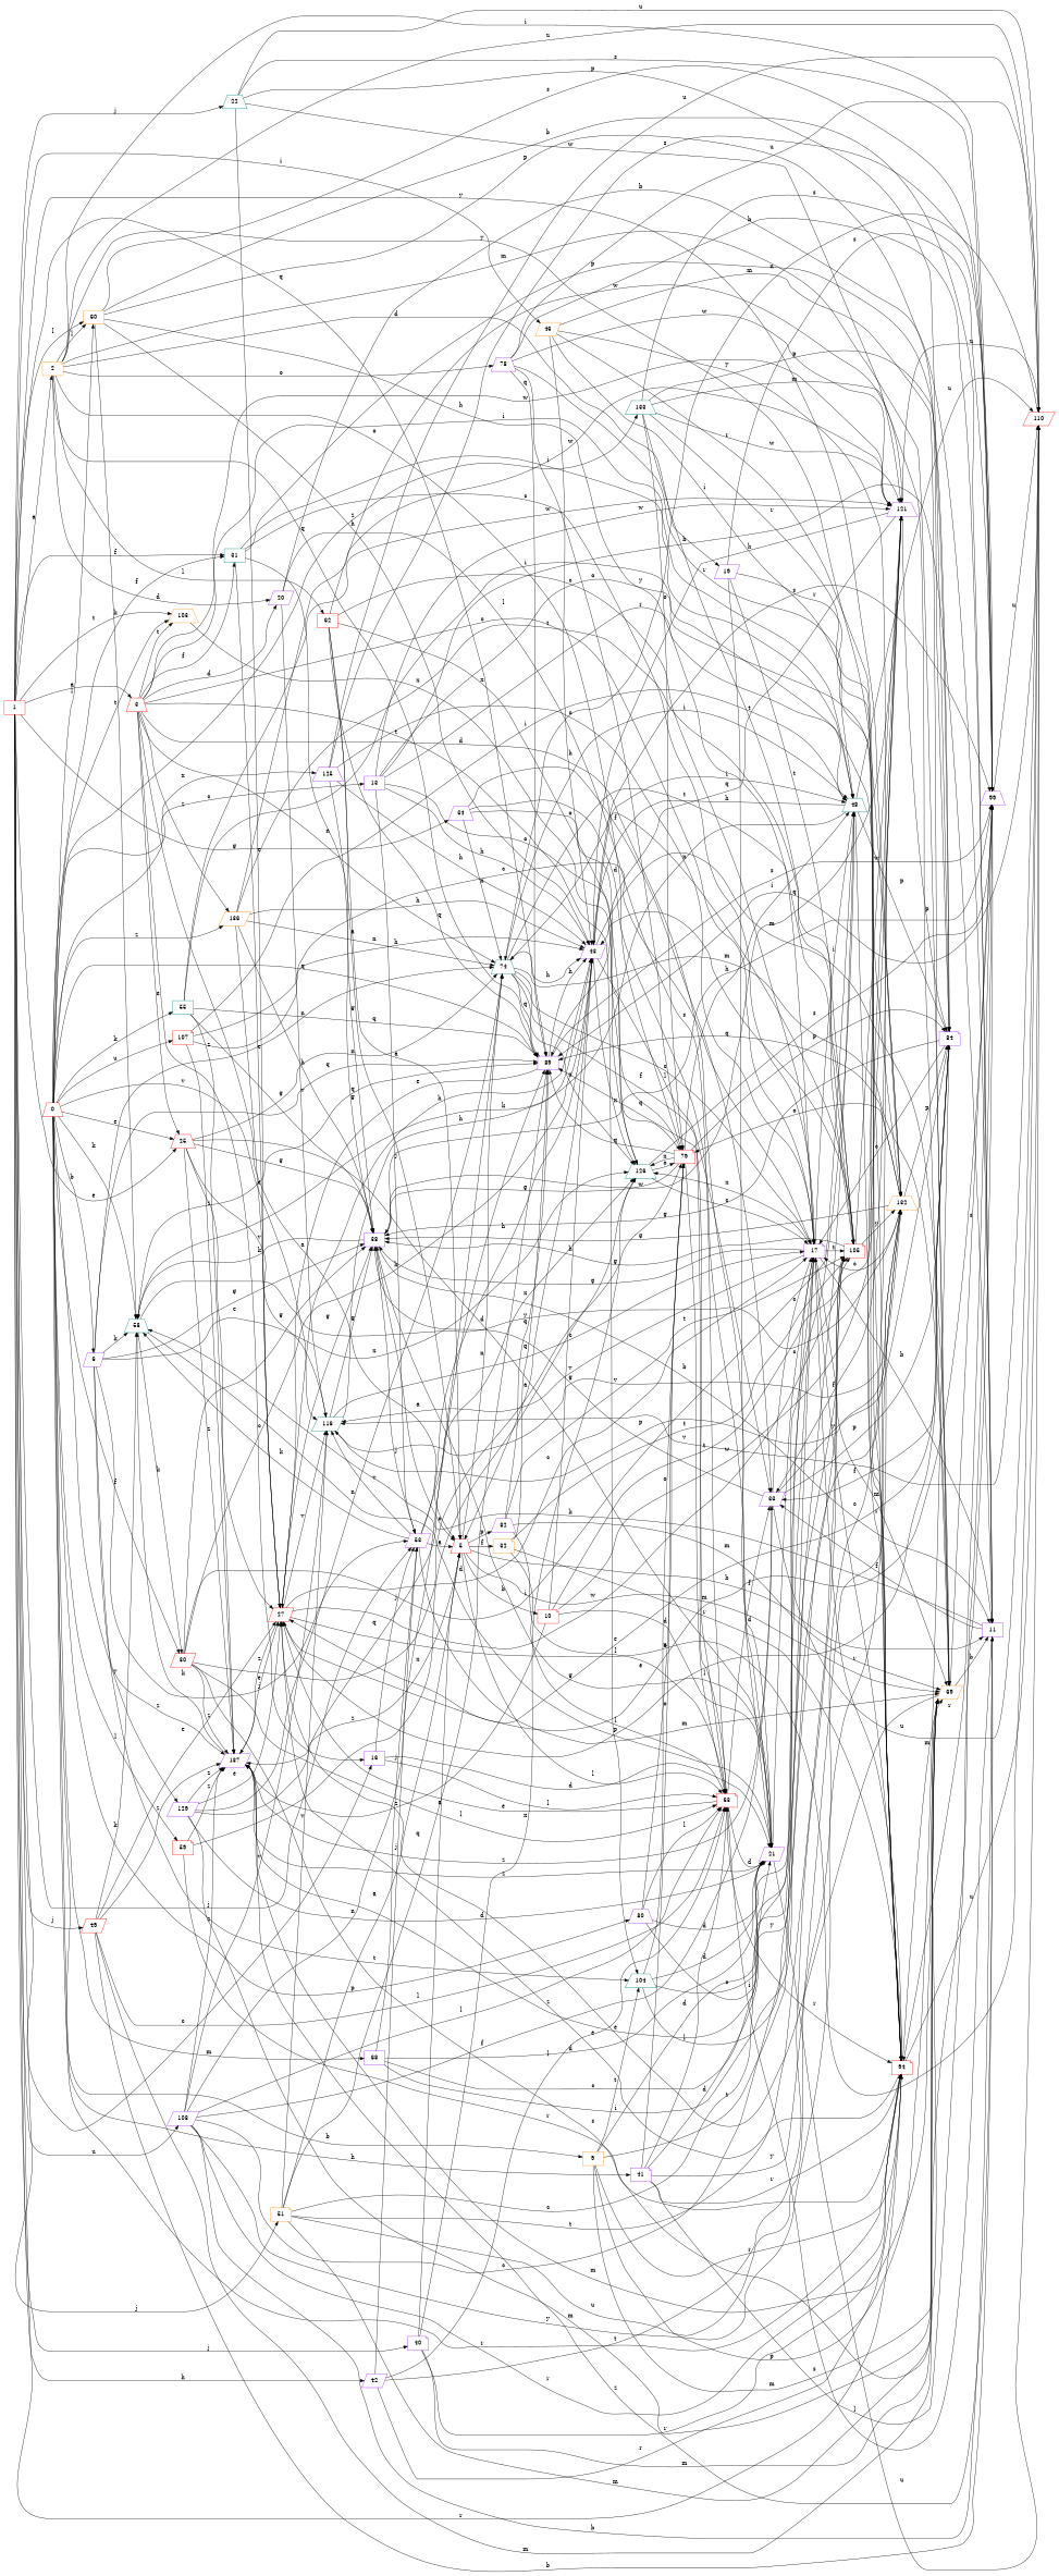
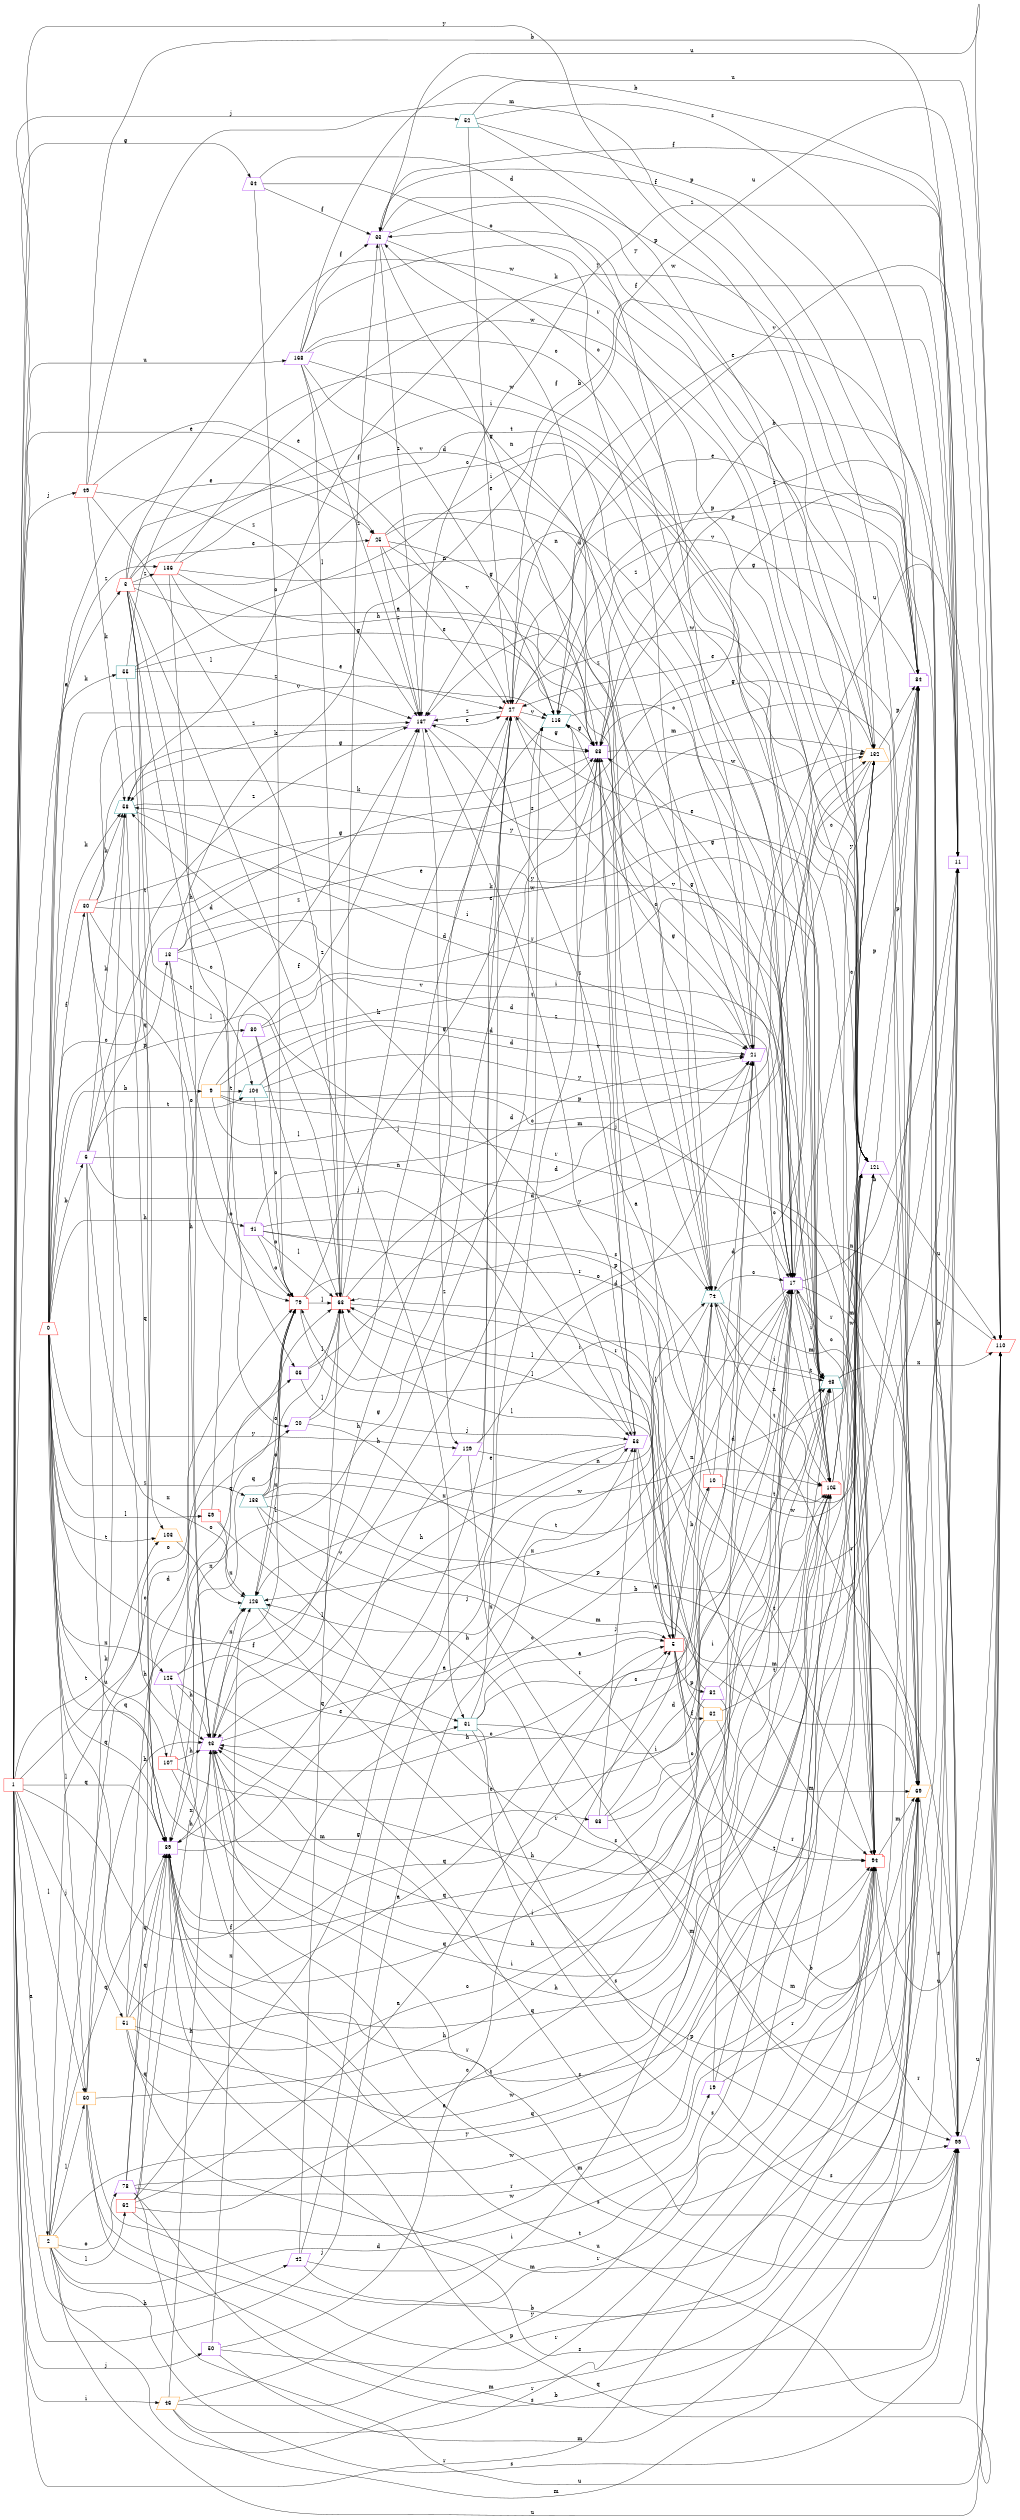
  strict digraph {
    rankdir=LR
    node [color=purple shape=trapezium]
    0 [color=red]
    6 [shape=parallelogram]
    9 [color=darkorange shape=box]
    13 [shape=box]
    25 [color=red]
    30 [color=red shape=parallelogram]
    31 [color=teal shape=box]
    41 [shape=note]
    55 [color=teal shape=box]
    58 [color=teal]
    59 [color=red shape=note]
    60 [color=darkorange shape=box]
    68 [shape=box]
    80
    89 [shape=box]
    94 [color=red shape=note]
    103 [color=darkorange]
    107 [color=red shape=note]
    116 [color=teal shape=parallelogram]
    125
    129 [shape=parallelogram]
    133 [color=teal]
-   136 [color=darkorange shape=parallelogram]
+   136 [color=red shape=parallelogram]
    53 [shape=parallelogram]
    74 [color=teal]
    104 [color=teal]
    137 [shape=parallelogram]
    38 [shape=box]
    126 [color=teal]
    69 [color=darkorange shape=parallelogram]
    21 [shape=parallelogram]
    84 [shape=note]
    105 [color=red shape=note]
    132 [color=darkorange]
    79 [color=red shape=note]
    121
    11 [shape=box]
    43 [shape=parallelogram]
    27 [color=red shape=parallelogram]
    99
    48 [color=teal]
    63 [color=red shape=note]
-   5 [color=red]
+   5 [color=red shape=box]
    17 [shape=note]
    110 [color=red shape=parallelogram]
    1 [color=red shape=box]
    2 [color=darkorange shape=note]
    3 [color=red]
-   16 [shape=box]
+   16 [shape=box label=36]
    34
    42 [shape=parallelogram]
    46 [color=darkorange shape=parallelogram]
    49 [color=red shape=parallelogram]
-   50 [shape=note label=40]
+   50 [shape=note]
    51 [color=darkorange shape=note]
-   52 [color=teal label=22]
-   108 [shape=parallelogram]
+   52 [color=teal]
+   108 [shape=parallelogram label=168]
    19 [shape=parallelogram]
    20 [shape=parallelogram]
    62 [color=red shape=box]
    78
    33 [shape=parallelogram]
    10 [color=red shape=note]
    32 [color=darkorange shape=note]
    82
    0 -> 6 [label=b]
    0 -> 9 [label=b]
    0 -> 13 [label=c]
    0 -> 25 [label=e]
    0 -> 30 [label=f]
    0 -> 31 [label=f]
    0 -> 41 [label=h]
    0 -> 55 [label=k]
    0 -> 58 [label=k]
    0 -> 59 [label=l]
    0 -> 60 [label=l]
    0 -> 68 [label=m]
    0 -> 80 [label=p]
    0 -> 89 [label=q]
    0 -> 94 [label=r]
    0 -> 103 [label=t]
    0 -> 107 [label=u]
    0 -> 116 [label=v]
    0 -> 125 [label=x]
    0 -> 129 [label=y]
    0 -> 133 [label=z]
    0 -> 136 [label=z]
    6 -> 58 [label=k]
    6 -> 89 [label=q]
    6 -> 53 [label=j]
    6 -> 74 [label=n]
    6 -> 104 [label=t]
    6 -> 137 [label=z]
    6 -> 38 [label=g]
    6 -> 126 [label=x]
    9 -> 94 [label=r]
    9 -> 104 [label=t]
    9 -> 69 [label=m]
    9 -> 21 [label=d]
    9 -> 84 [label=p]
    9 -> 105 [label=t]
    13 -> 94 [label=r]
    13 -> 53 [label=j]
    13 -> 132 [label=y]
    13 -> 79 [label=o]
    13 -> 121 [label=w]
    13 -> 11 [label=b]
    13 -> 43 [label=h]
    25 -> 116 [label=v]
    25 -> 74 [label=n]
    25 -> 137 [label=z]
    25 -> 38 [label=g]
    25 -> 21 [label=d]
    25 -> 27 [label=e]
-   58 -> 30 [label=k]
+   30 -> 58 [label=k]
    30 -> 137 [label=z]
    30 -> 38 [label=g]
    30 -> 79 [label=o]
    30 -> 43 [label=h]
    30 -> 99 [label=s]
    30 -> 48 [label=i]
    30 -> 63 [label=l]
    31 -> 84 [label=p]
    31 -> 27 [label=e]
+   31 -> 99 [label=s]
    31 -> 48 [label=i]
    31 -> 5 [label=a]
    31 -> 17 [label=c]
    41 -> 94 [label=r]
    41 -> 21 [label=d]
    41 -> 132 [label=y]
    41 -> 79 [label=o]
    41 -> 99 [label=s]
    41 -> 63 [label=l]
    55 -> 89 [label=q]
    55 -> 137 [label=z]
    55 -> 38 [label=g]
    55 -> 121 [label=w]
    55 -> 48 [label=i]
    58 -> 89 [label=q]
    58 -> 21 [label=d]
    58 -> 132 [label=y]
    59 -> 94 [label=r]
    59 -> 137 [label=z]
    59 -> 126 [label=x]
    60 -> 58 [label=k]
    60 -> 84 [label=p]
    60 -> 11 [label=b]
    60 -> 43 [label=h]
    60 -> 99 [label=s]
    60 -> 17 [label=h]
    68 -> 53 [label=j]
    68 -> 21 [label=d]
    68 -> 48 [label=i]
    68 -> 17 [label=c]
    80 -> 21 [label=d]
    80 -> 79 [label=o]
    80 -> 48 [label=i]
    80 -> 63 [label=l]
    89 -> 43 [label=h]
    89 -> 27 [label=e]
    89 -> 99 [label=s]
    94 -> 69 [label=m]
    94 -> 27 [label=e]
    94 -> 17 [label=c]
    94 -> 110 [label=u]
    103 -> 126 [label=x]
    107 -> 137 [label=z]
    107 -> 43 [label=h]
    107 -> 48 [label=i]
    107 -> 17 [label=c]
    116 -> 38 [label=g]
    116 -> 84 [label=p]
    116 -> 43 [label=h]
    116 -> 17 [label=c]
    125 -> 38 [label=g]
    125 -> 43 [label=h]
    125 -> 99 [label=s]
    125 -> 17 [label=c]
    125 -> 110 [label=u]
    129 -> 89 [label=q]
    129 -> 74 [label=n]
-   129 -> 137 [label=z]
+   137 -> 129 [label=z]
    129 -> 69 [label=m]
    129 -> 21 [label=d]
    129 -> 27 [label=e]
    133 -> 94 [label=r]
    133 -> 69 [label=m]
    133 -> 84 [label=p]
    133 -> 105 [label=t]
    133 -> 79 [label=o]
    133 -> 121 [label=w]
    133 -> 99 [label=s]
    136 -> 74 [label=n]
    136 -> 38 [label=h]
    136 -> 105 [label=t]
    136 -> 121 [label=w]
    136 -> 43 [label=h]
    136 -> 27 [label=e]
    53 -> 58 [label=k]
    53 -> 116 [label=v]
    53 -> 126 [label=x]
    53 -> 69 [label=m]
    53 -> 43 [label=h]
    53 -> 5 [label=a]
    74 -> 89 [label=q]
    74 -> 126 [label=x]
    74 -> 69 [label=m]
    74 -> 105 [label=t]
    74 -> 43 [label=h]
    74 -> 48 [label=i]
    74 -> 17 [label=c]
    74 -> 33 [label=f]
    104 -> 21 [label=d]
    104 -> 132 [label=y]
    104 -> 79 [label=o]
    104 -> 17 [label=c]
    137 -> 58 [label=k]
    137 -> 69 [label=m]
    137 -> 27 [label=e]
    38 -> 58 [label=k]
    38 -> 53 [label=j]
    38 -> 121 [label=w]
    38 -> 11 [label=b]
    38 -> 99 [label=s]
    38 -> 5 [label=a]
    126 -> 79 [label=o]
    126 -> 99 [label=s]
    126 -> 17 [label=c]
    69 -> 11 [label=b]
    69 -> 27 [label=e]
    69 -> 99 [label=s]
    21 -> 137 [label=z]
    21 -> 38 [label=g]
    21 -> 17 [label=c]
    21 -> 110 [label=u]
    84 -> 38 [label=g]
    84 -> 27 [label=e]
    84 -> 17 [label=c]
    84 -> 33 [label=f]
    105 -> 74 [label=n]
    105 -> 137 [label=z]
    105 -> 38 [label=g]
    105 -> 132 [label=y]
    105 -> 121 [label=w]
    105 -> 43 [label=h]
    132 -> 89 [label=q]
    132 -> 116 [label=v]
    132 -> 38 [label=g]
    132 -> 84 [label=p]
    132 -> 79 [label=o]
    132 -> 17 [label=c]
    79 -> 89 [label=q]
    79 -> 38 [label=g]
    79 -> 126 [label=x]
    79 -> 84 [label=p]
    79 -> 48 [label=i]
    79 -> 63 [label=l]
    121 -> 89 [label=q]
    121 -> 84 [label=p]
    121 -> 43 [label=h]
    121 -> 110 [label=u]
    121 -> 33 [label=f]
    11 -> 58 [label=k]
    11 -> 137 [label=z]
    11 -> 63 [label=l]
    11 -> 33 [label=f]
    43 -> 126 [label=x]
    43 -> 69 [label=m]
    43 -> 99 [label=s]
    43 -> 48 [label=i]
    43 -> 63 [label=l]
    43 -> 5 [label=a]
    27 -> 116 [label=v]
    27 -> 137 [label=z]
    27 -> 38 [label=g]
    27 -> 84 [label=p]
    27 -> 121 [label=w]
    27 -> 43 [label=h]
    27 -> 17 [label=c]
    27 -> 110 [label=u]
    99 -> 94 [label=r]
    99 -> 27 [label=e]
    99 -> 110 [label=u]
    48 -> 58 [label=k]
    48 -> 94 [label=r]
    48 -> 84 [label=p]
    48 -> 43 [label=h]
-   48 -> 110 [label=u]
+   48 -> 110 [label=x]
    63 -> 89 [label=q]
    63 -> 94 [label=r]
    63 -> 21 [label=d]
    63 -> 27 [label=e]
    63 -> 33 [label=f]
    5 -> 74 [label=n]
    5 -> 137 [label=z]
    5 -> 69 [label=m]
    5 -> 11 [label=b]
    5 -> 63 [label=l]
    5 -> 10 [label=b]
    5 -> 32 [label=f]
    5 -> 82 [label=p]
    17 -> 94 [label=r]
    17 -> 116 [label=v]
    17 -> 38 [label=g]
    17 -> 126 [label=x]
    17 -> 69 [label=m]
    17 -> 105 [label=t]
    17 -> 11 [label=b]
    17 -> 48 [label=i]
    110 -> 89 [label=q]
    110 -> 116 [label=v]
    110 -> 74 [label=n]
    1 -> 25 [label=e]
    1 -> 31 [label=f]
    1 -> 60 [label=l]
    1 -> 89 [label=q]
    1 -> 94 [label=r]
    1 -> 103 [label=t]
    1 -> 53 [label=j]
    1 -> 132 [label=y]
    1 -> 2 [label=a]
    1 -> 3 [label=a]
    1 -> 16 [label=c]
    1 -> 34 [label=g]
    1 -> 42 [label=h]
    1 -> 46 [label=i]
    1 -> 49 [label=j]
    1 -> 50 [label=j]
    1 -> 51 [label=j]
    1 -> 52 [label=j]
    1 -> 108 [label=u]
    2 -> 60 [label=l]
    2 -> 89 [label=q]
    2 -> 69 [label=m]
    2 -> 132 [label=y]
    2 -> 79 [label=o]
-   2 -> 99 [label=i]
+   2 -> 99 [label=s]
    2 -> 110 [label=u]
    2 -> 19 [label=d]
    2 -> 20 [label=d]
    2 -> 62 [label=l]
    2 -> 78 [label=o]
    3 -> 25 [label=e]
    3 -> 31 [label=f]
    3 -> 103 [label=t]
    3 -> 136 [label=z]
-   3 -> 74 [label=n]
    3 -> 104 [label=t]
    3 -> 21 [label=d]
    3 -> 121 [label=w]
    3 -> 48 [label=i]
    3 -> 5 [label=a]
    3 -> 17 [label=c]
    3 -> 16 [label=c]
    3 -> 20 [label=d]
    16 -> 53 [label=j]
    16 -> 21 [label=d]
    16 -> 63 [label=l]
-   34 -> 74 [label=n]
+   34 -> 74 [label=o]
    34 -> 21 [label=d]
    34 -> 79 [label=o]
    34 -> 33 [label=f]
    42 -> 94 [label=r]
    42 -> 53 [label=j]
    42 -> 105 [label=t]
    42 -> 63 [label=l]
    46 -> 94 [label=r]
    46 -> 69 [label=m]
    46 -> 132 [label=y]
    46 -> 43 [label=h]
    46 -> 48 [label=i]
    49 -> 58 [label=k]
    49 -> 137 [label=z]
    49 -> 69 [label=m]
    49 -> 11 [label=b]
    49 -> 27 [label=e]
    49 -> 63 [label=l]
    50 -> 94 [label=r]
    50 -> 126 [label=x]
    50 -> 69 [label=m]
    50 -> 5 [label=a]
    51 -> 89 [label=q]
    51 -> 116 [label=v]
    51 -> 69 [label=m]
    51 -> 105 [label=t]
-   51 -> 121 [label=u]
+   51 -> 121 [label=w]
    51 -> 5 [label=a]
    51 -> 17 [label=c]
    52 -> 84 [label=p]
    52 -> 121 [label=w]
    52 -> 27 [label=e]
    52 -> 99 [label=s]
    52 -> 110 [label=u]
    108 -> 94 [label=r]
    108 -> 116 [label=v]
    108 -> 74 [label=n]
    108 -> 137 [label=z]
    108 -> 132 [label=y]
    108 -> 11 [label=b]
    108 -> 63 [label=l]
    108 -> 17 [label=c]
    108 -> 33 [label=f]
    19 -> 94 [label=r]
    19 -> 21 [label=d]
    19 -> 105 [label=t]
    19 -> 99 [label=s]
    20 -> 116 [label=v]
    20 -> 11 [label=b]
    20 -> 63 [label=l]
    62 -> 89 [label=q]
    62 -> 38 [label=g]
    62 -> 126 [label=x]
    62 -> 121 [label=w]
    62 -> 5 [label=a]
    62 -> 17 [label=c]
    78 -> 89 [label=q]
    78 -> 94 [label=r]
    78 -> 79 [label=o]
    78 -> 121 [label=w]
    78 -> 11 [label=b]
    78 -> 110 [label=u]
    33 -> 137 [label=z]
    33 -> 38 [label=g]
    33 -> 84 [label=p]
    33 -> 132 [label=y]
    33 -> 17 [label=c]
    33 -> 110 [label=u]
    10 -> 137 [label=z]
    10 -> 21 [label=d]
    10 -> 105 [label=t]
    10 -> 121 [label=w]
    10 -> 43 [label=h]
    32 -> 89 [label=q]
    32 -> 94 [label=r]
    32 -> 105 [label=t]
    32 -> 63 [label=l]
    82 -> 89 [label=q]
    82 -> 69 [label=m]
    82 -> 105 [label=t]
    82 -> 63 [label=l]
  }
